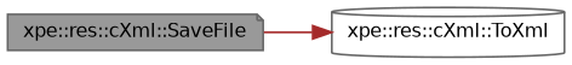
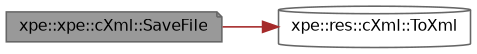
  digraph {
    rankdir=LR
    node [fontname=Helvetica fontsize=10 style=filled]
-   n1 [color=gray40 fillcolor=grey60 fontcolor=black height=0.2 label="xpe::res::cXml::SaveFile" shape=note width=0.4]
+   n1 [color=gray40 fillcolor=grey60 fontcolor=black height=0.2 label="xpe::xpe::cXml::SaveFile" shape=note width=0.4]
    n2 [color=grey40 fillcolor=white height=0.2 label="xpe::res::cXml::ToXml" shape=cylinder width=0.4]
    n1 -> n2 [color=brown fontname=Helvetica fontsize=10 labelfontname=Helvetica labelfontsize=10 style=solid arrowhead=normal]
  }
